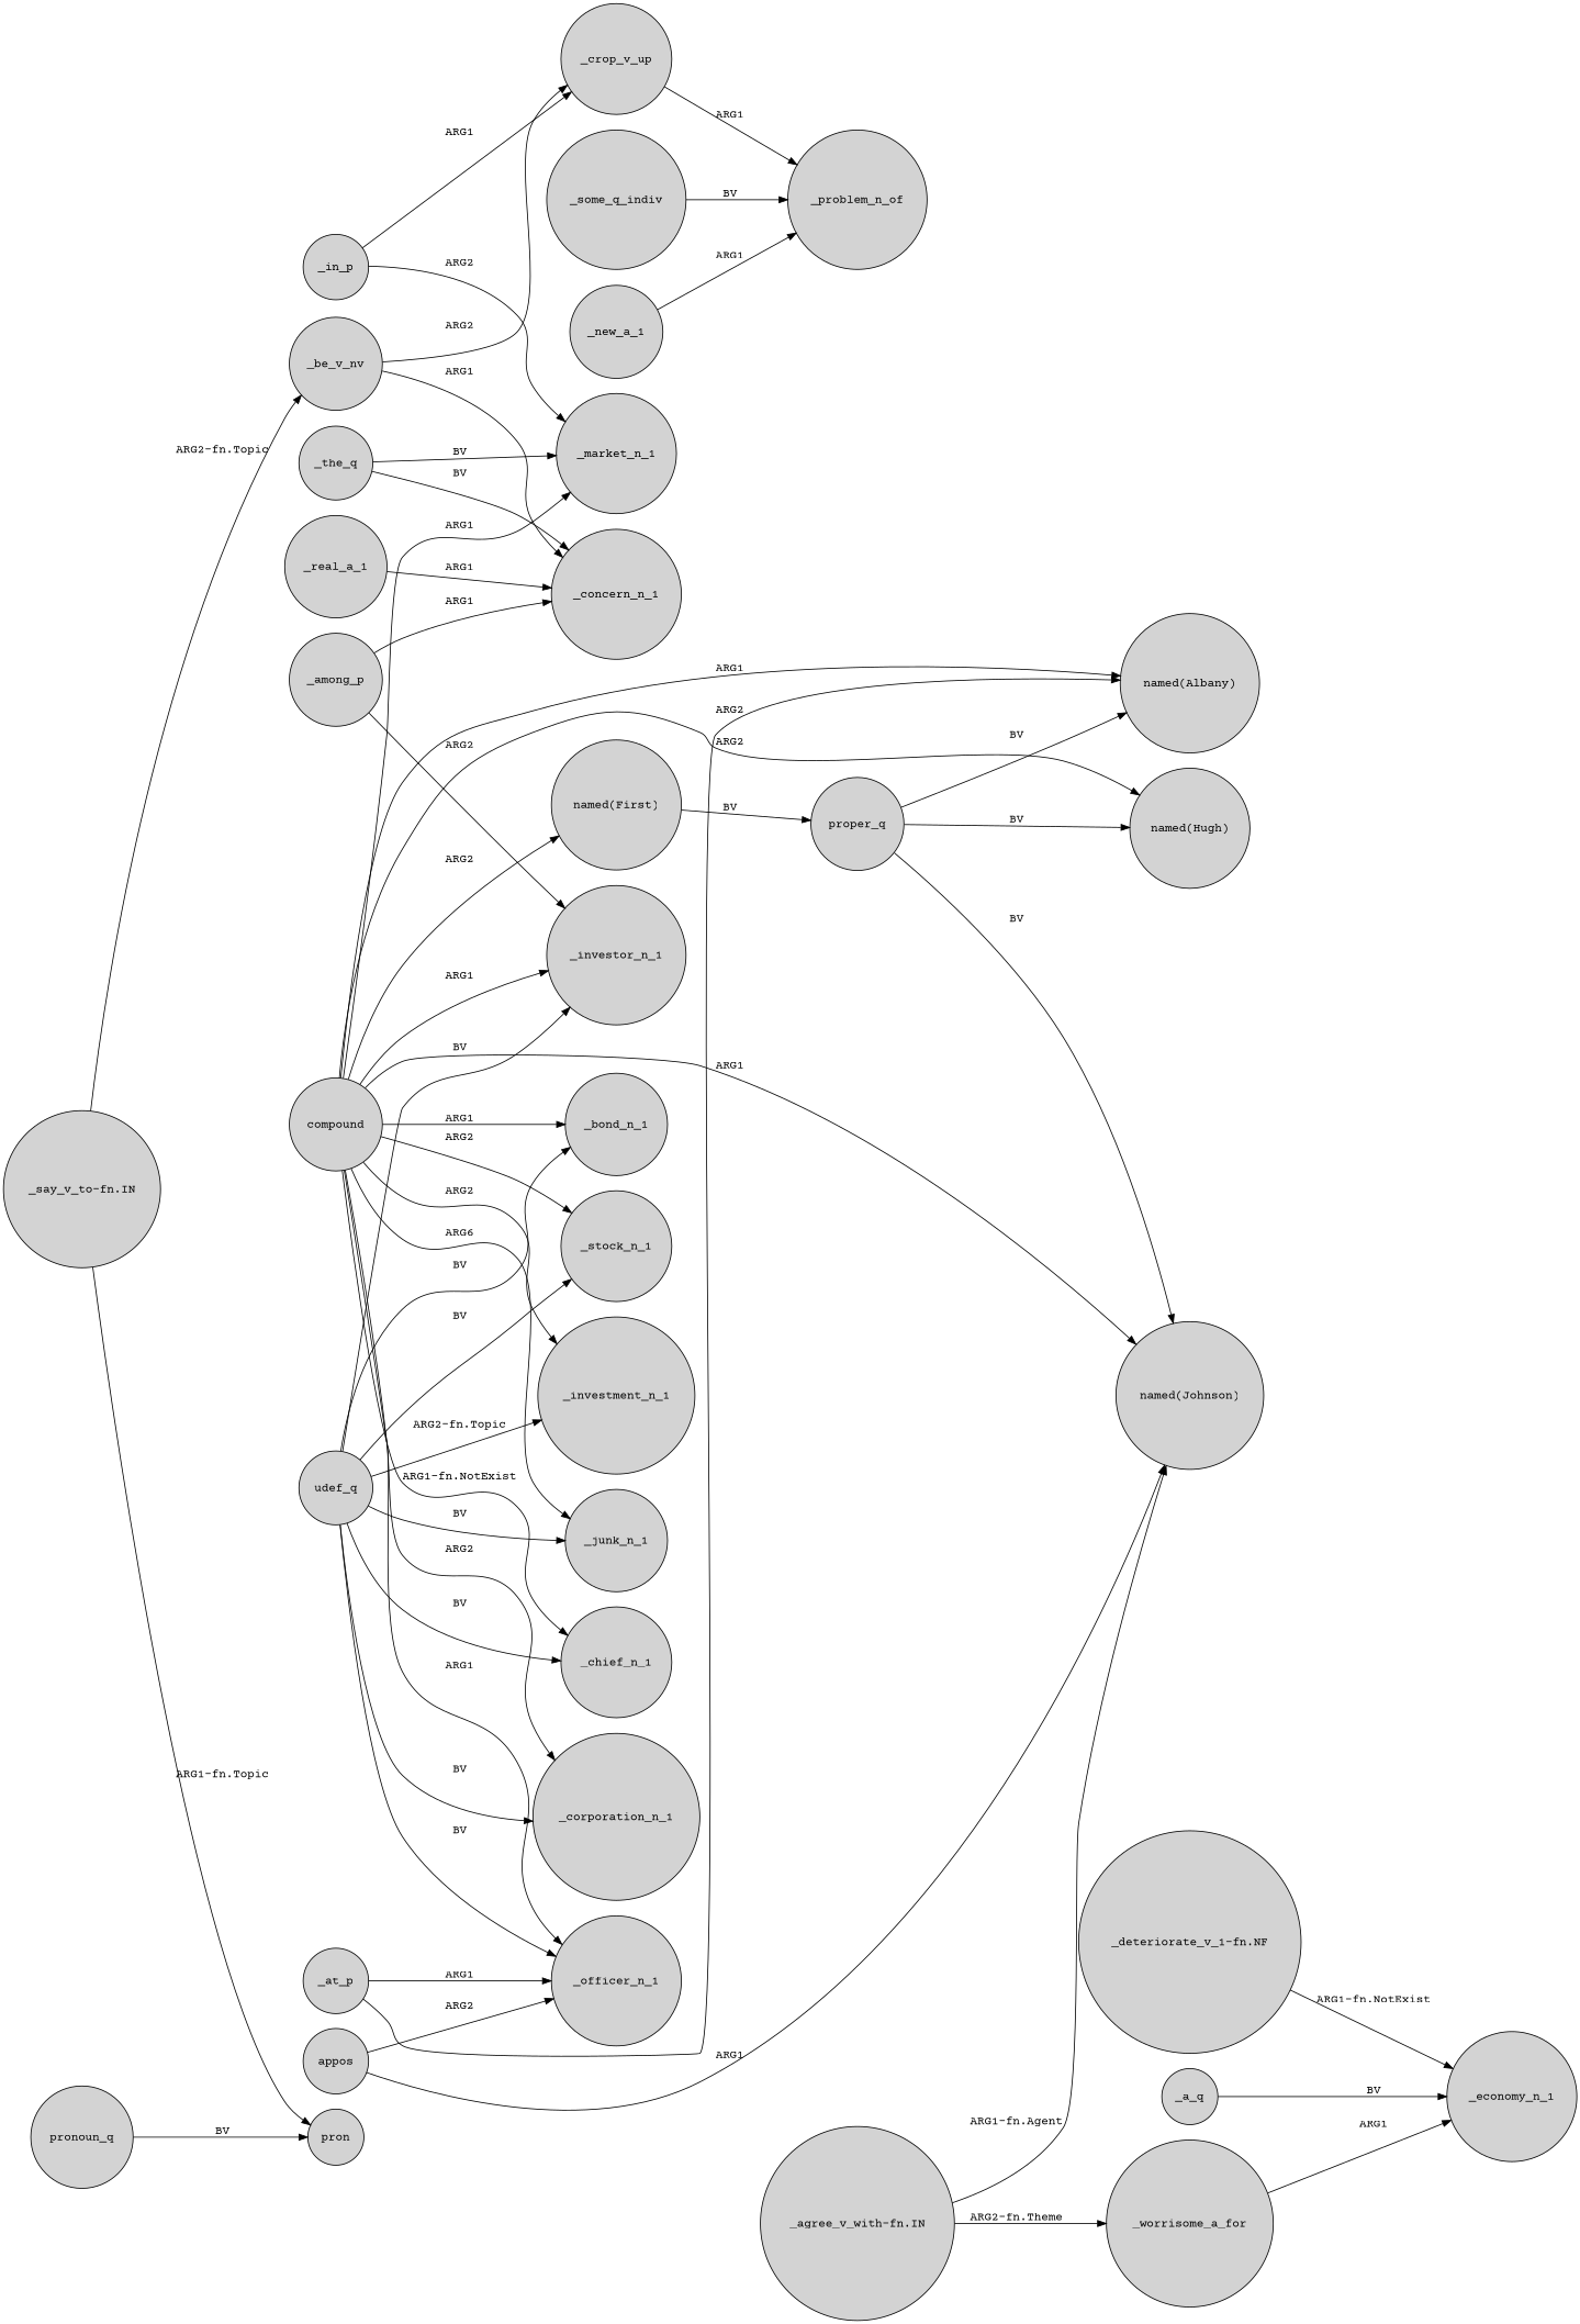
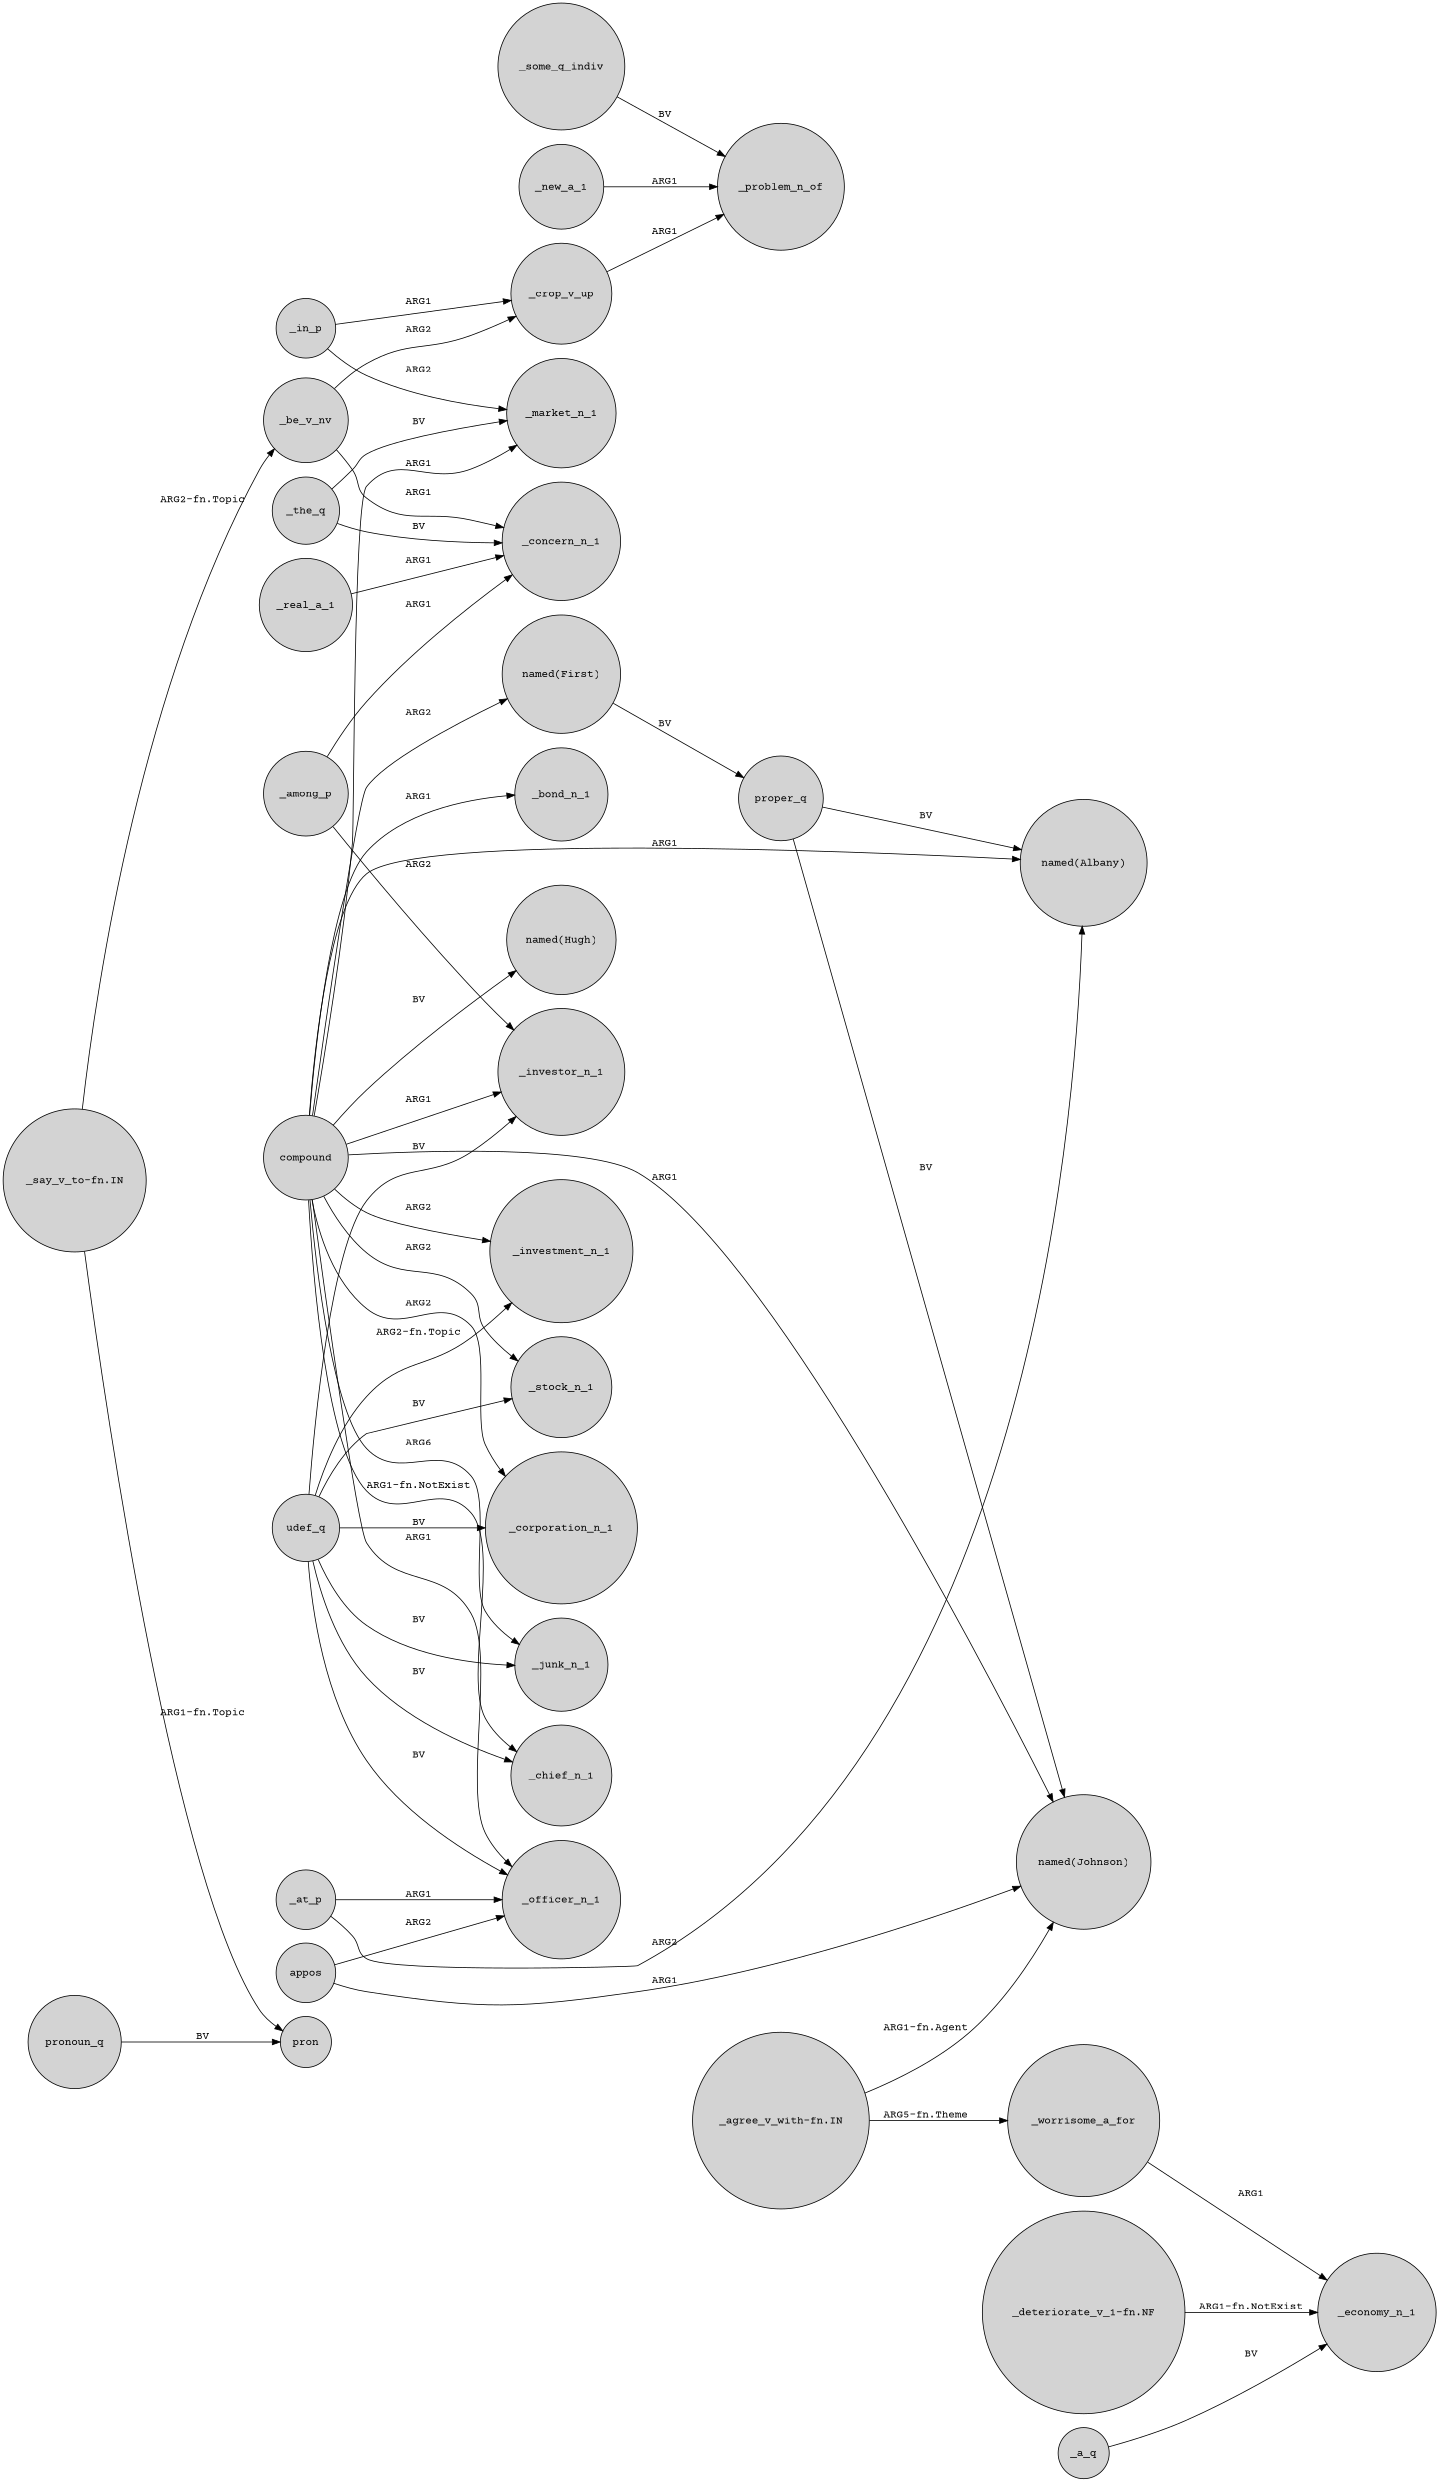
  digraph {
    fontname="Courier Prime"
    rankdir=LR
    node [fontname="Courier Prime" shape=circle style=filled]
    edge [fontname="Courier Prime"]
    _be_v_nv
    _crop_v_up
    _concern_n_1
    _problem_n_of
    compound
    "named(Albany)"
    _investor_n_1
    "named(Johnson)"
    _bond_n_1
    _corporation_n_1
    "named(First)"
    _investment_n_1
    _junk_n_1
    "named(Hugh)"
    _chief_n_1
    _officer_n_1
    _stock_n_1
    _market_n_1
    proper_q
    udef_q
    _some_q_indiv
    _in_p
    _new_a_1
    _among_p
    _worrisome_a_for
    _economy_n_1
    "_deteriorate_v_1-fn.NF"
    _at_p
    _a_q
    _the_q
    appos
    pronoun_q
    pron
    "_agree_v_with-fn.IN"
    "_say_v_to-fn.IN"
    _real_a_1
    _be_v_nv -> _crop_v_up [label=ARG2]
    _be_v_nv -> _concern_n_1 [label=ARG1]
    _crop_v_up -> _problem_n_of [label=ARG1]
    compound -> "named(Albany)" [label=ARG1]
    compound -> _investor_n_1 [label=ARG1]
    compound -> "named(Johnson)" [label=ARG1]
    compound -> _bond_n_1 [label=ARG1]
    compound -> _corporation_n_1 [label=ARG2]
    compound -> "named(First)" [label=ARG2]
    compound -> _investment_n_1 [label=ARG2]
    compound -> _junk_n_1 [label=ARG6]
-   compound -> "named(Hugh)" [label=ARG2]
+   compound -> "named(Hugh)" [label=BV]
    compound -> _chief_n_1 [label="ARG1-fn.NotExist"]
    compound -> _officer_n_1 [label=ARG1]
    compound -> _stock_n_1 [label=ARG2]
    compound -> _market_n_1 [label=ARG1]
    "named(First)" -> proper_q [label=BV]
    proper_q -> "named(Albany)" [label=BV]
    proper_q -> "named(Johnson)" [label=BV]
-   proper_q -> "named(Hugh)" [label=BV]
    udef_q -> _investor_n_1 [label=BV]
-   udef_q -> _bond_n_1 [label=BV]
    udef_q -> _corporation_n_1 [label=BV]
    udef_q -> _investment_n_1 [label="ARG2-fn.Topic"]
    udef_q -> _junk_n_1 [label=BV]
    udef_q -> _chief_n_1 [label=BV]
    udef_q -> _officer_n_1 [label=BV]
    udef_q -> _stock_n_1 [label=BV]
    _some_q_indiv -> _problem_n_of [label=BV]
    _in_p -> _crop_v_up [label=ARG1]
    _in_p -> _market_n_1 [label=ARG2]
    _new_a_1 -> _problem_n_of [label=ARG1]
    _among_p -> _concern_n_1 [label=ARG1]
    _among_p -> _investor_n_1 [label=ARG2]
    _worrisome_a_for -> _economy_n_1 [label=ARG1]
    "_deteriorate_v_1-fn.NF" -> _economy_n_1 [label="ARG1-fn.NotExist"]
    _at_p -> "named(Albany)" [label=ARG2]
    _at_p -> _officer_n_1 [label=ARG1]
    _a_q -> _economy_n_1 [label=BV]
    _the_q -> _concern_n_1 [label=BV]
    _the_q -> _market_n_1 [label=BV]
    appos -> "named(Johnson)" [label=ARG1]
    appos -> _officer_n_1 [label=ARG2]
    pronoun_q -> pron [label=BV]
    "_agree_v_with-fn.IN" -> "named(Johnson)" [label="ARG1-fn.Agent"]
-   "_agree_v_with-fn.IN" -> _worrisome_a_for [label="ARG2-fn.Theme"]
+   "_agree_v_with-fn.IN" -> _worrisome_a_for [label="ARG5-fn.Theme"]
    "_say_v_to-fn.IN" -> _be_v_nv [label="ARG2-fn.Topic"]
    "_say_v_to-fn.IN" -> pron [label="ARG1-fn.Topic"]
    _real_a_1 -> _concern_n_1 [label=ARG1]
  }
